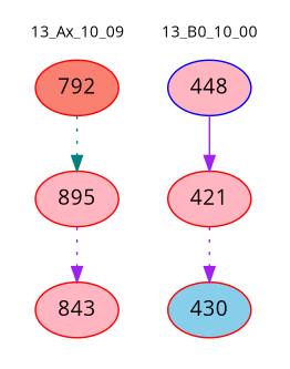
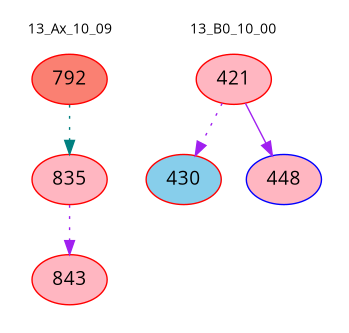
  digraph {
    fontname="Open Sans"
    node [color=red fillcolor=lightpink fontname="Open Sans" style=filled]
    edge [color=purple fontname="Open Sans" style=dotted]
    n1 [fillcolor=salmon label=792]
-   n2 [label=895]
+   n2 [label=835]
    n3 [label=843]
    n4 [label=421]
    n5 [fillcolor=skyblue label=430]
    n6 [color=blue label=448]
    subgraph cluster_1 {
      color=white
      fontsize=10
      label="13_Ax_10_09"
      n1
      n2
      n3
    }
    subgraph cluster_2 {
      color=white
      fontsize=10
      label="13_B0_10_00"
      n4
      n5
      n6
    }
    n1 -> n2 [color=teal]
    n2 -> n3
    n4 -> n5
-   n6 -> n4 [style=solid]
+   n4 -> n6 [style=solid]
  }
